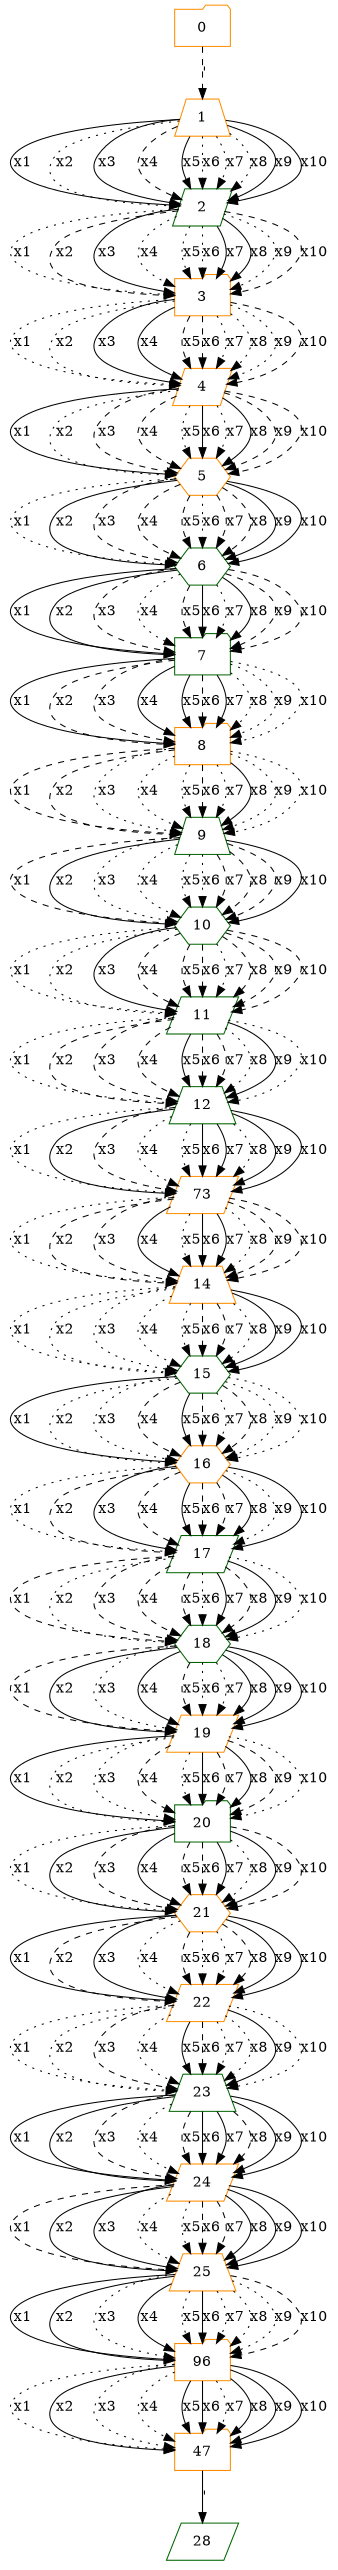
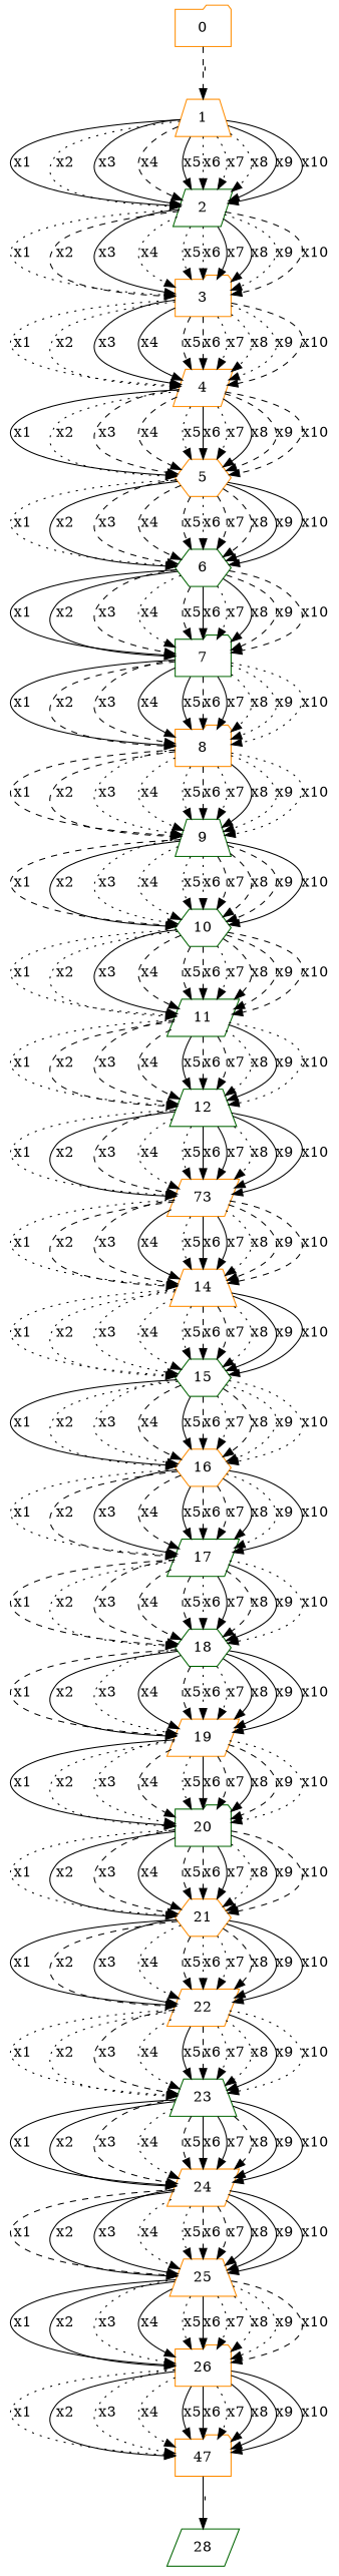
  digraph {
    node [color=darkorange shape=parallelogram]
    edge [style=dotted]
    0 [shape=folder]
    1 [shape=trapezium]
    2 [color=darkgreen]
    3 [shape=folder]
    4
    5 [shape=hexagon]
    6 [color=darkgreen shape=hexagon]
    7 [color=darkgreen shape=folder]
    8 [shape=folder]
    9 [color=darkgreen shape=trapezium]
    10 [color=darkgreen shape=hexagon]
    11 [color=darkgreen]
    12 [color=darkgreen shape=trapezium]
    n14 [label=73]
    14 [shape=trapezium]
    15 [color=darkgreen shape=hexagon]
    16 [shape=hexagon]
    17 [color=darkgreen]
    18 [color=darkgreen shape=hexagon]
    19
    20 [color=darkgreen shape=folder]
    21 [shape=hexagon]
    22
    23 [color=darkgreen shape=trapezium]
    24
    25 [shape=trapezium]
-   26 [shape=folder label=96]
+   26 [shape=folder]
    n28 [label=47 shape=folder]
    28 [color=darkgreen]
    0 -> 1 [label="'" style=dashed]
    1 -> 2 [label=x1 style=solid]
    1 -> 2 [label=x2]
    1 -> 2 [label=x3 style=solid]
    1 -> 2 [label=x4 style=dashed]
    1 -> 2 [label=x5 style=solid]
    1 -> 2 [label=x6]
    1 -> 2 [label=x7]
    1 -> 2 [label=x8]
    1 -> 2 [label=x9 style=solid]
    1 -> 2 [label=x10 style=solid]
    2 -> 3 [label=x1]
    2 -> 3 [label=x2 style=dashed]
    2 -> 3 [label=x3 style=solid]
    2 -> 3 [label=x4]
    2 -> 3 [label=x5]
    2 -> 3 [label=x6]
    2 -> 3 [label=x7 style=solid]
    2 -> 3 [label=x8 style=solid]
    2 -> 3 [label=x9]
    2 -> 3 [label=x10 style=dashed]
    3 -> 4 [label=x1]
    3 -> 4 [label=x2]
    3 -> 4 [label=x3 style=solid]
    3 -> 4 [label=x4 style=solid]
    3 -> 4 [label=x5 style=dashed]
    3 -> 4 [label=x6 style=dashed]
    3 -> 4 [label=x7]
    3 -> 4 [label=x8]
    3 -> 4 [label=x9]
    3 -> 4 [label=x10 style=dashed]
    4 -> 5 [label=x1 style=solid]
    4 -> 5 [label=x2]
    4 -> 5 [label=x3 style=dashed]
    4 -> 5 [label=x4 style=dashed]
    4 -> 5 [label=x5]
    4 -> 5 [label=x6 style=solid]
    4 -> 5 [label=x7]
    4 -> 5 [label=x8 style=solid]
    4 -> 5 [label=x9 style=dashed]
    4 -> 5 [label=x10 style=dashed]
    5 -> 6 [label=x1]
    5 -> 6 [label=x2 style=solid]
    5 -> 6 [label=x3 style=dashed]
    5 -> 6 [label=x4 style=dashed]
    5 -> 6 [label=x5 style=dashed]
    5 -> 6 [label=x6]
    5 -> 6 [label=x7 style=dashed]
    5 -> 6 [label=x8 style=dashed]
    5 -> 6 [label=x9 style=solid]
    5 -> 6 [label=x10 style=solid]
    6 -> 7 [label=x1 style=solid]
    6 -> 7 [label=x2 style=solid]
    6 -> 7 [label=x3 style=dashed]
    6 -> 7 [label=x4]
    6 -> 7 [label=x5 style=dashed]
    6 -> 7 [label=x6 style=solid]
    6 -> 7 [label=x7]
    6 -> 7 [label=x8 style=solid]
    6 -> 7 [label=x9 style=dashed]
    6 -> 7 [label=x10 style=dashed]
    7 -> 8 [label=x1 style=solid]
    7 -> 8 [label=x2 style=dashed]
    7 -> 8 [label=x3 style=dashed]
    7 -> 8 [label=x4 style=solid]
    7 -> 8 [label=x5 style=solid]
    7 -> 8 [label=x6 style=dashed]
    7 -> 8 [label=x7 style=solid]
    7 -> 8 [label=x8]
    7 -> 8 [label=x9]
    7 -> 8 [label=x10]
    8 -> 9 [label=x1 style=dashed]
    8 -> 9 [label=x2 style=dashed]
    8 -> 9 [label=x3]
    8 -> 9 [label=x4]
    8 -> 9 [label=x5]
    8 -> 9 [label=x6 style=dashed]
    8 -> 9 [label=x7]
    8 -> 9 [label=x8 style=solid]
    8 -> 9 [label=x9]
    8 -> 9 [label=x10]
    9 -> 10 [label=x1 style=dashed]
    9 -> 10 [label=x2 style=solid]
    9 -> 10 [label=x3]
    9 -> 10 [label=x4]
    9 -> 10 [label=x5]
    9 -> 10 [label=x6]
    9 -> 10 [label=x7 style=dashed]
    9 -> 10 [label=x8 style=dashed]
    9 -> 10 [label=x9 style=dashed]
    9 -> 10 [label=x10 style=solid]
    10 -> 11 [label=x1]
    10 -> 11 [label=x2]
    10 -> 11 [label=x3 style=solid]
    10 -> 11 [label=x4 style=dashed]
    10 -> 11 [label=x5 style=dashed]
    10 -> 11 [label=x6 style=dashed]
    10 -> 11 [label=x7]
    10 -> 11 [label=x8 style=dashed]
    10 -> 11 [label=x9 style=dashed]
    10 -> 11 [label=x10 style=dashed]
    11 -> 12 [label=x1]
    11 -> 12 [label=x2 style=dashed]
    11 -> 12 [label=x3 style=dashed]
    11 -> 12 [label=x4 style=dashed]
    11 -> 12 [label=x5 style=solid]
    11 -> 12 [label=x6 style=dashed]
    11 -> 12 [label=x7 style=dashed]
    11 -> 12 [label=x8]
    11 -> 12 [label=x9 style=solid]
    11 -> 12 [label=x10]
    12 -> n14 [label=x1]
    12 -> n14 [label=x2 style=solid]
    12 -> n14 [label=x3 style=dashed]
    12 -> n14 [label=x4]
    12 -> n14 [label=x5]
    12 -> n14 [label=x6 style=solid]
    12 -> n14 [label=x7 style=solid]
    12 -> n14 [label=x8]
    12 -> n14 [label=x9 style=solid]
    12 -> n14 [label=x10 style=solid]
    n14 -> 14 [label=x1]
    n14 -> 14 [label=x2 style=dashed]
    n14 -> 14 [label=x3 style=dashed]
    n14 -> 14 [label=x4 style=solid]
    n14 -> 14 [label=x5]
    n14 -> 14 [label=x6 style=solid]
    n14 -> 14 [label=x7 style=solid]
    n14 -> 14 [label=x8]
    n14 -> 14 [label=x9 style=dashed]
    n14 -> 14 [label=x10 style=dashed]
    14 -> 15 [label=x1]
    14 -> 15 [label=x2]
    14 -> 15 [label=x3]
    14 -> 15 [label=x4]
    14 -> 15 [label=x5]
    14 -> 15 [label=x6 style=dashed]
    14 -> 15 [label=x7 style=dashed]
    14 -> 15 [label=x8]
    14 -> 15 [label=x9 style=solid]
    14 -> 15 [label=x10 style=solid]
    15 -> 16 [label=x1 style=solid]
    15 -> 16 [label=x2]
    15 -> 16 [label=x3]
    15 -> 16 [label=x4 style=dashed]
    15 -> 16 [label=x5 style=solid]
    15 -> 16 [label=x6 style=dashed]
    15 -> 16 [label=x7]
    15 -> 16 [label=x8 style=dashed]
    15 -> 16 [label=x9]
    15 -> 16 [label=x10]
    16 -> 17 [label=x1]
    16 -> 17 [label=x2 style=dashed]
    16 -> 17 [label=x3 style=solid]
    16 -> 17 [label=x4 style=dashed]
    16 -> 17 [label=x5 style=solid]
    16 -> 17 [label=x6 style=dashed]
    16 -> 17 [label=x7 style=dashed]
    16 -> 17 [label=x8 style=solid]
    16 -> 17 [label=x9]
    16 -> 17 [label=x10 style=solid]
    17 -> 18 [label=x1 style=dashed]
    17 -> 18 [label=x2]
    17 -> 18 [label=x3 style=dashed]
    17 -> 18 [label=x4 style=dashed]
    17 -> 18 [label=x5 style=dashed]
    17 -> 18 [label=x6]
    17 -> 18 [label=x7 style=solid]
    17 -> 18 [label=x8 style=dashed]
    17 -> 18 [label=x9 style=solid]
    17 -> 18 [label=x10]
    18 -> 19 [label=x1 style=dashed]
    18 -> 19 [label=x2 style=solid]
    18 -> 19 [label=x3]
    18 -> 19 [label=x4 style=solid]
    18 -> 19 [label=x5 style=dashed]
    18 -> 19 [label=x6]
    18 -> 19 [label=x7]
    18 -> 19 [label=x8 style=solid]
    18 -> 19 [label=x9 style=solid]
    18 -> 19 [label=x10 style=solid]
    19 -> 20 [label=x1 style=solid]
    19 -> 20 [label=x2]
    19 -> 20 [label=x3]
    19 -> 20 [label=x4 style=dashed]
    19 -> 20 [label=x5]
    19 -> 20 [label=x6 style=solid]
    19 -> 20 [label=x7 style=dashed]
    19 -> 20 [label=x8 style=solid]
    19 -> 20 [label=x9 style=dashed]
    19 -> 20 [label=x10]
    20 -> 21 [label=x1]
    20 -> 21 [label=x2 style=solid]
    20 -> 21 [label=x3 style=dashed]
    20 -> 21 [label=x4 style=solid]
    20 -> 21 [label=x5 style=dashed]
    20 -> 21 [label=x6 style=dashed]
    20 -> 21 [label=x7 style=solid]
    20 -> 21 [label=x8]
    20 -> 21 [label=x9 style=solid]
    20 -> 21 [label=x10 style=dashed]
    21 -> 22 [label=x1 style=solid]
    21 -> 22 [label=x2 style=dashed]
    21 -> 22 [label=x3 style=solid]
    21 -> 22 [label=x4]
    21 -> 22 [label=x5 style=dashed]
    21 -> 22 [label=x6]
    21 -> 22 [label=x7]
    21 -> 22 [label=x8 style=dashed]
    21 -> 22 [label=x9 style=solid]
    21 -> 22 [label=x10 style=solid]
    22 -> 23 [label=x1]
    22 -> 23 [label=x2]
    22 -> 23 [label=x3 style=dashed]
    22 -> 23 [label=x4]
    22 -> 23 [label=x5 style=solid]
    22 -> 23 [label=x6 style=dashed]
    22 -> 23 [label=x7]
    22 -> 23 [label=x8]
    22 -> 23 [label=x9 style=solid]
    22 -> 23 [label=x10]
    23 -> 24 [label=x1 style=solid]
    23 -> 24 [label=x2 style=solid]
    23 -> 24 [label=x3 style=dashed]
    23 -> 24 [label=x4]
    23 -> 24 [label=x5 style=dashed]
    23 -> 24 [label=x6 style=solid]
    23 -> 24 [label=x7 style=solid]
    23 -> 24 [label=x8 style=dashed]
    23 -> 24 [label=x9 style=solid]
    23 -> 24 [label=x10 style=solid]
    24 -> 25 [label=x1 style=dashed]
    24 -> 25 [label=x2 style=solid]
    24 -> 25 [label=x3 style=solid]
    24 -> 25 [label=x4]
    24 -> 25 [label=x5]
    24 -> 25 [label=x6 style=dashed]
    24 -> 25 [label=x7 style=dashed]
    24 -> 25 [label=x8 style=solid]
    24 -> 25 [label=x9 style=solid]
    24 -> 25 [label=x10 style=solid]
    25 -> 26 [label=x1 style=solid]
    25 -> 26 [label=x2 style=solid]
    25 -> 26 [label=x3]
    25 -> 26 [label=x4 style=solid]
    25 -> 26 [label=x5]
    25 -> 26 [label=x6 style=solid]
    25 -> 26 [label=x7]
    25 -> 26 [label=x8]
    25 -> 26 [label=x9]
    25 -> 26 [label=x10 style=dashed]
    26 -> n28 [label=x1]
    26 -> n28 [label=x2 style=solid]
    26 -> n28 [label=x3]
    26 -> n28 [label=x4]
    26 -> n28 [label=x5 style=solid]
    26 -> n28 [label=x6 style=solid]
    26 -> n28 [label=x7]
    26 -> n28 [label=x8 style=solid]
    26 -> n28 [label=x9 style=solid]
    26 -> n28 [label=x10 style=solid]
    n28 -> 28 [label="'" style=solid]
  }
